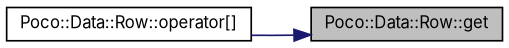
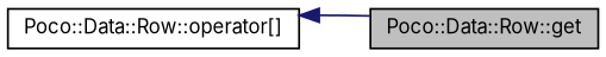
  digraph {
    rankdir=RL
    fontname=Inter
    node [color=black fontname=Inter fontsize=10 shape=record style=filled]
    n1 [fillcolor=grey75 fontcolor=black height=0.2 label="Poco::Data::Row::get" width=0.4]
    n2 [fillcolor=white height=0.2 label="Poco::Data::Row::operator[]" width=0.4]
-   n1 -> n2 [color=midnightblue dir=back fontname=Inter fontsize=10 labelfontname=Helvetica labelfontsize=10 style=solid]
+   n2 -> n1 [color=midnightblue dir=back fontname=Inter fontsize=10 labelfontname=Helvetica labelfontsize=10 style=solid]
  }
